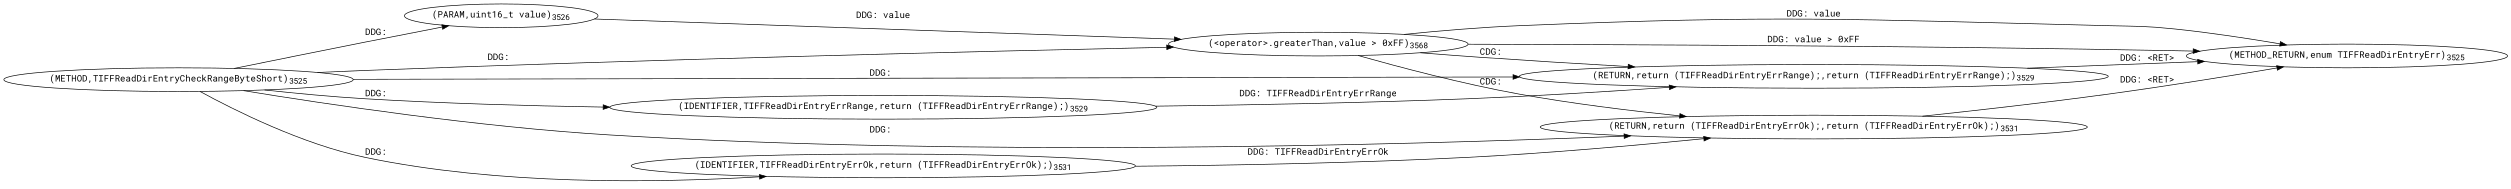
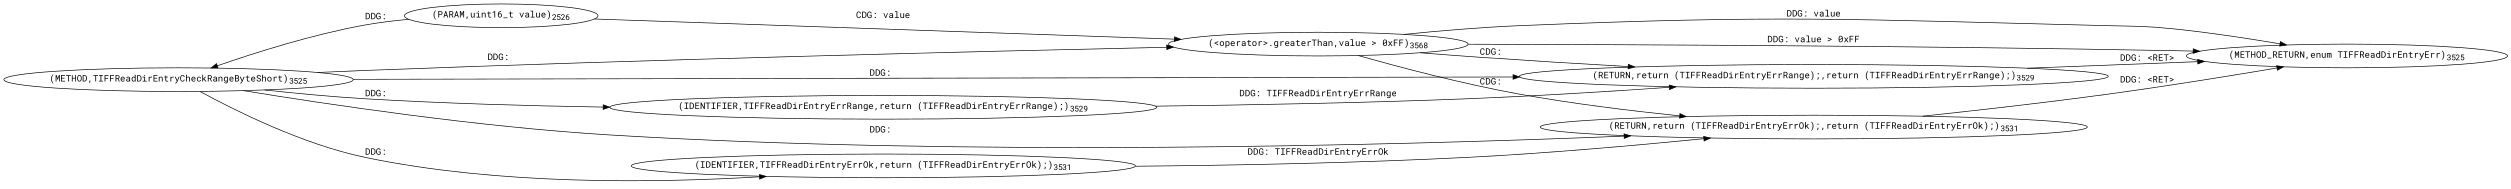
  digraph {
    fontname="Roboto Mono"
    rankdir=LR
    node [fontname="Roboto Mono"]
    edge [fontname="Roboto Mono"]
    n1 [label=<(METHOD,TIFFReadDirEntryCheckRangeByteShort)<SUB>3525</SUB>>]
-   n2 [label=<(PARAM,uint16_t value)<SUB>3526</SUB>>]
+   n2 [label=<(PARAM,uint16_t value)<SUB>2526</SUB>>]
    n3 [label=<(&lt;operator&gt;.greaterThan,value &gt; 0xFF)<SUB>3568</SUB>>]
    n4 [label=<(RETURN,return (TIFFReadDirEntryErrRange);,return (TIFFReadDirEntryErrRange);)<SUB>3529</SUB>>]
    n5 [label=<(IDENTIFIER,TIFFReadDirEntryErrRange,return (TIFFReadDirEntryErrRange);)<SUB>3529</SUB>>]
    n6 [label=<(RETURN,return (TIFFReadDirEntryErrOk);,return (TIFFReadDirEntryErrOk);)<SUB>3531</SUB>>]
    n7 [label=<(IDENTIFIER,TIFFReadDirEntryErrOk,return (TIFFReadDirEntryErrOk);)<SUB>3531</SUB>>]
    n8 [label=<(METHOD_RETURN,enum TIFFReadDirEntryErr)<SUB>3525</SUB>>]
-   n1 -> n2 [label="DDG: "]
+   n2 -> n1 [label="DDG: "]
    n1 -> n3 [label="DDG: "]
    n1 -> n4 [label="DDG: "]
    n1 -> n5 [label="DDG: "]
    n1 -> n6 [label="DDG: "]
    n1 -> n7 [label="DDG: "]
-   n2 -> n3 [label="DDG: value"]
+   n2 -> n3 [label="CDG: value"]
    n3 -> n4 [label="CDG: "]
    n3 -> n6 [label="CDG: "]
    n3 -> n8 [label="DDG: value"]
    n3 -> n8 [label="DDG: value &gt; 0xFF"]
    n4 -> n8 [label="DDG: &lt;RET&gt;"]
    n5 -> n4 [label="DDG: TIFFReadDirEntryErrRange"]
    n6 -> n8 [label="DDG: &lt;RET&gt;"]
    n7 -> n6 [label="DDG: TIFFReadDirEntryErrOk"]
  }
